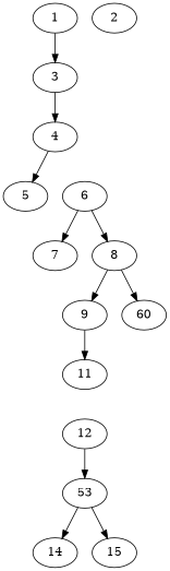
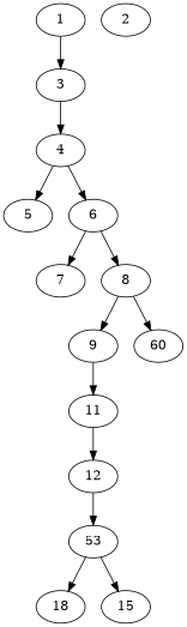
  digraph {
    node [alpha=0.10]
    1 [alpha=0.06 expect_size=4327260148465664000]
    3 [expect_size=2080702270897070]
    4 [alpha=0.12 expect_size=104271603828007]
    5 [alpha=0.12 expect_size=38559765851716]
    6 [alpha=0.18 expect_size=240371029640669]
    2 [alpha=0.07 expect_size=170303274421846016]
    7 [alpha=0.07 expect_size=34136660017954464]
    8 [alpha=0.00 expect_size=834217553888158]
    9 [alpha=0.14 expect_size=11365436046474656]
    n10 [alpha=0.05 expect_size=29227219700154368 label=60]
    11 [expect_size=178677381001641984]
    12 [alpha=0.09 expect_size=127684876495717]
    n13 [alpha=0.03 expect_size=511980797675111 label=53]
-   14 [alpha=0.20 expect_size=10912744715208]
+   14 [alpha=0.20 expect_size=10912744715208 label=18]
    15 [alpha=0.01 expect_size=4577991417485328384]
    1 -> 3
    3 -> 4
    4 -> 5
+   4 -> 6
    6 -> 7
    6 -> 8
    8 -> 9
    8 -> n10
    9 -> 11
+   11 -> 12
    12 -> n13
    n13 -> 14
    n13 -> 15
  }
